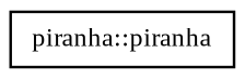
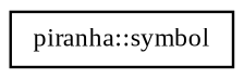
  digraph {
    rankdir=LR
    fontname="Liberation Serif"
-   n1 [color=black fillcolor=white fontname="Liberation Serif" fontsize=10 height=0.2 label="piranha::piranha" shape=record style=filled width=0.4]
+   n1 [color=black fillcolor=white fontname="Liberation Serif" fontsize=10 height=0.2 label="piranha::symbol" shape=record style=filled width=0.4]
  }
